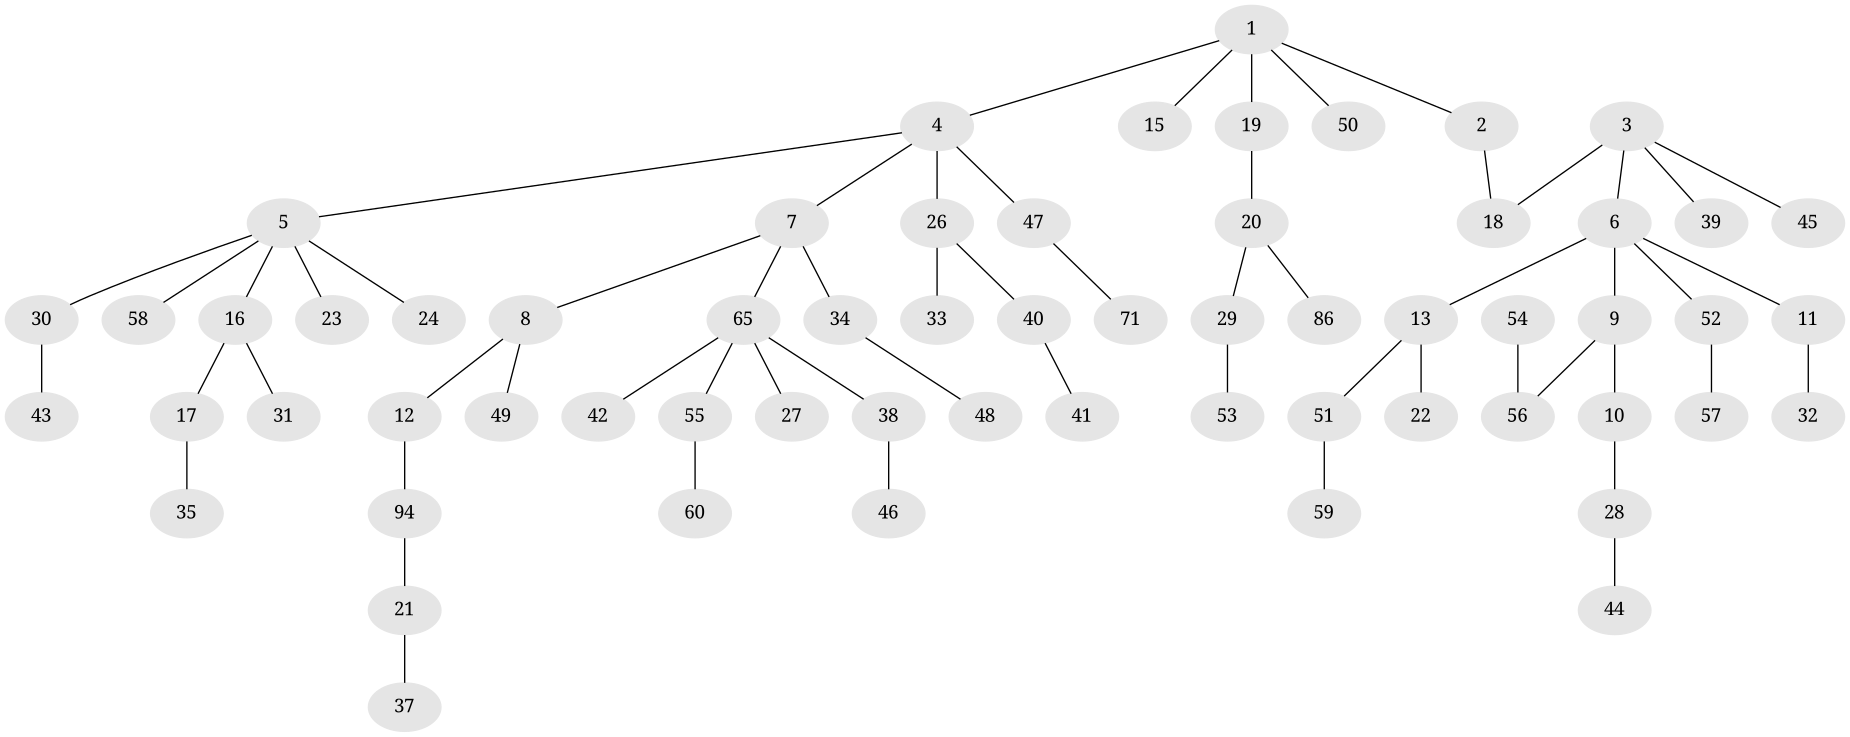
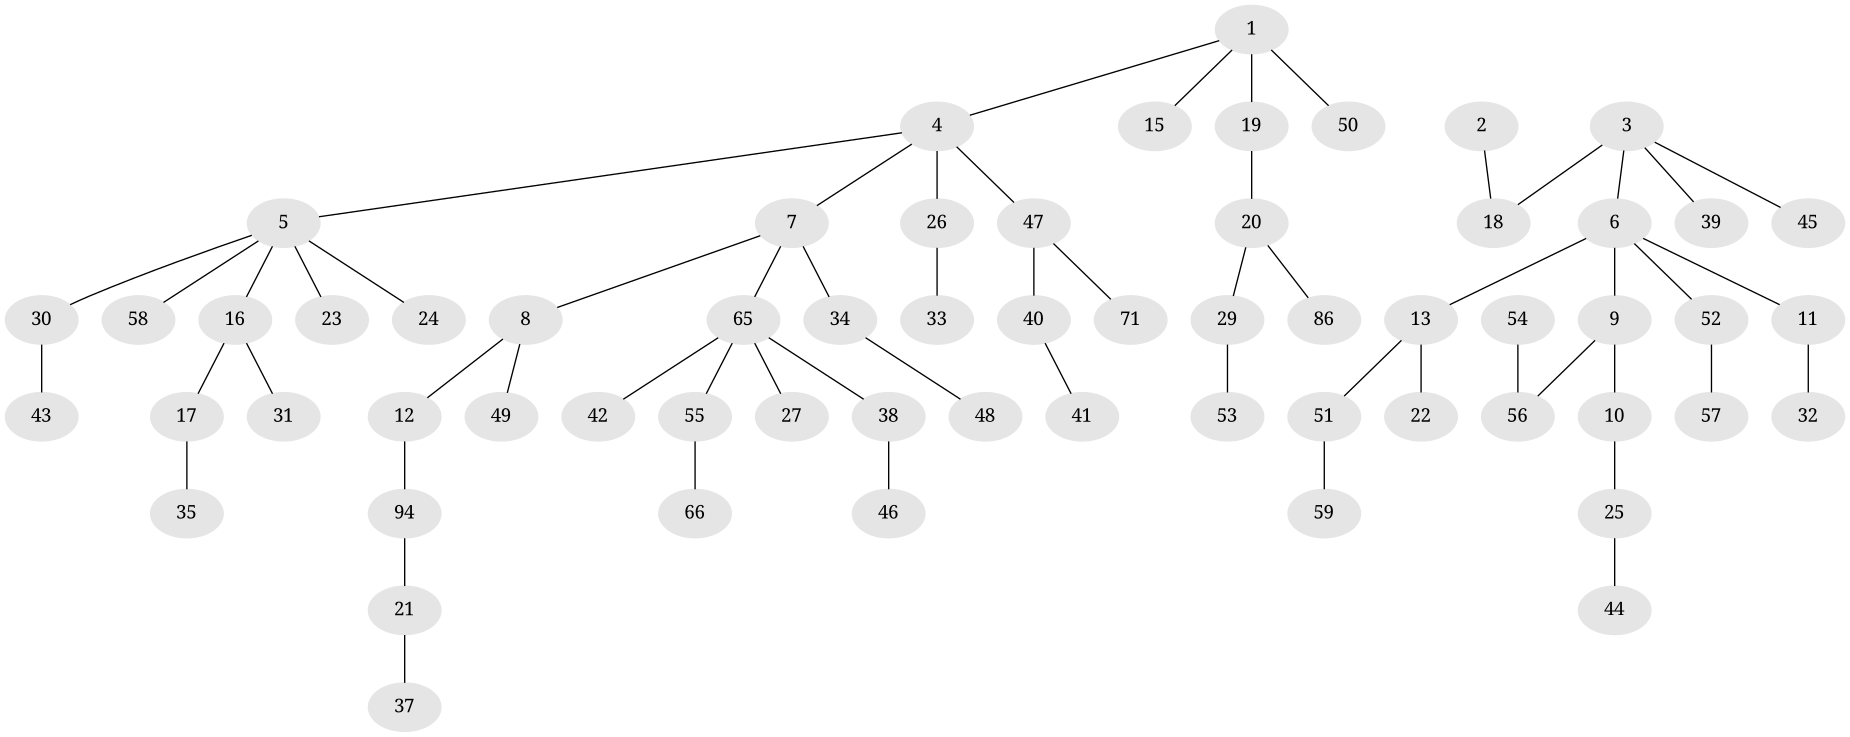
  graph {
    fontname="Noto Serif"
    node [color=gray90 fontname="Noto Serif" style=filled]
    edge [fontname="Noto Serif"]
    1
    2
    4
    15
    19
    50
    18
    5
    7
    26
    47
    20
    3
    6
    39
    45
    9
    11
    13
    52
    16
    23
    24
    30
    58
    8
    n27 [label=65]
    34
    33
    40
    n31 [label=71]
    17
    31
    43
    10
    56
    32
    22
    51
    57
    12
    49
    27
    38
    42
    55
    48
    n48 [label=94]
-   28
+   28 [label=25]
    54
    44
    21
    59
    37
    35
    29
    n57 [label=86]
    53
    46
-   60
+   60 [label=66]
    41
-   1 -- 2
    1 -- 4
    1 -- 15
    1 -- 19
    1 -- 50
    2 -- 18
    4 -- 5
    4 -- 7
    4 -- 26
    4 -- 47
    19 -- 20
    5 -- 16
    5 -- 23
    5 -- 24
    5 -- 30
    5 -- 58
    7 -- 8
    7 -- n27
    7 -- 34
    26 -- 33
-   26 -- 40
+   47 -- 40
    47 -- n31
    20 -- 29
    20 -- n57
    3 -- 18
    3 -- 6
    3 -- 39
    3 -- 45
    6 -- 9
    6 -- 11
    6 -- 13
    6 -- 52
    9 -- 10
    9 -- 56
    11 -- 32
    13 -- 22
    13 -- 51
    52 -- 57
    16 -- 17
    16 -- 31
    30 -- 43
    8 -- 12
    8 -- 49
    n27 -- 27
    n27 -- 38
    n27 -- 42
    n27 -- 55
    34 -- 48
    40 -- 41
    17 -- 35
    10 -- 28
    51 -- 59
    12 -- n48
    38 -- 46
    55 -- 60
    n48 -- 21
    28 -- 44
    54 -- 56
    21 -- 37
    29 -- 53
  }
